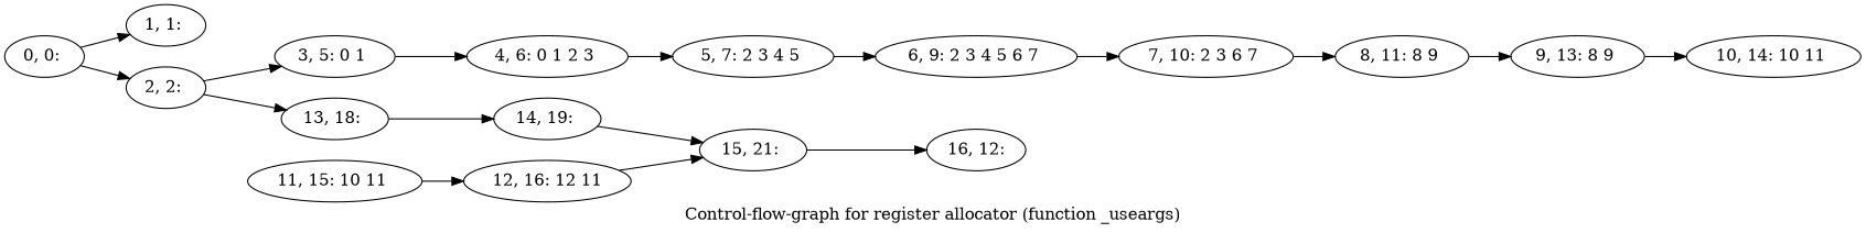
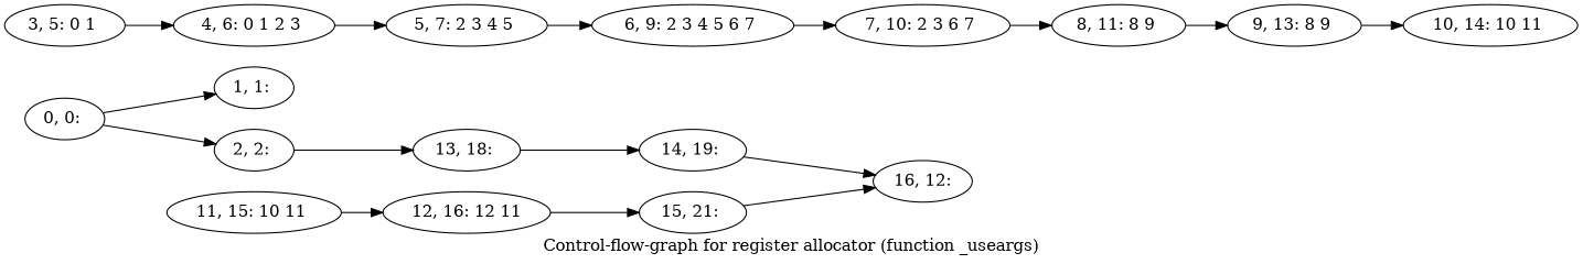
  digraph {
    label="Control-flow-graph for register allocator (function _useargs)"
    rankdir=LR
    n1 [label="0, 0: "]
    n2 [label="1, 1: "]
    n3 [label="2, 2: "]
    n4 [label="3, 5: 0 1 "]
    n5 [label="13, 18: "]
    n6 [label="4, 6: 0 1 2 3 "]
    n7 [label="14, 19: "]
    n8 [label="5, 7: 2 3 4 5 "]
    n9 [label="6, 9: 2 3 4 5 6 7 "]
    n10 [label="7, 10: 2 3 6 7 "]
    n11 [label="8, 11: 8 9 "]
    n12 [label="9, 13: 8 9 "]
    n13 [label="10, 14: 10 11 "]
    n14 [label="11, 15: 10 11 "]
    n15 [label="12, 16: 12 11"]
    n16 [label="15, 21: "]
    n17 [label="16, 12:"]
    n1 -> n2
    n1 -> n3
-   n3 -> n4
    n3 -> n5
    n4 -> n6
    n5 -> n7
    n6 -> n8
-   n7 -> n16
+   n7 -> n17
    n8 -> n9
    n9 -> n10
    n10 -> n11
    n11 -> n12
    n12 -> n13
    n14 -> n15
    n15 -> n16
    n16 -> n17
  }
